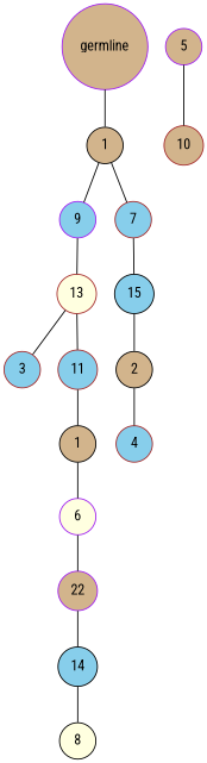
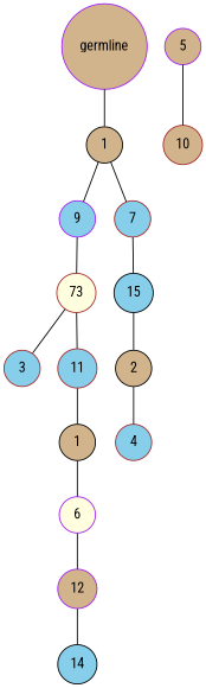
  graph {
    fontname="Roboto Condensed"
    rankdir=UD
    splines=line
    node [color=black fillcolor=tan fontname="Roboto Condensed" shape=circle style=filled]
    edge [fontname="Roboto Condensed"]
    n1 [color=purple label=germline]
    n2 [label=1]
    n3 [color=purple fillcolor=skyblue label=9]
    n4 [color=brown fillcolor=skyblue label=7]
-   n5 [color=brown fillcolor=lightyellow label=13]
+   n5 [color=brown fillcolor=lightyellow label=73]
    n6 [fillcolor=skyblue label=15]
    n7 [color=brown fillcolor=skyblue label=3]
    n8 [color=brown fillcolor=skyblue label=11]
    n9 [label=2]
    n10 [label=1]
    n11 [color=brown fillcolor=skyblue label=4]
    n12 [color=purple label=5]
    n13 [color=brown label=10]
    n14 [color=purple fillcolor=lightyellow label=6]
-   n15 [color=purple label=22]
+   n15 [color=purple label=12]
    n16 [fillcolor=skyblue label=14]
-   n17 [fillcolor=lightyellow label=8]
    n1 -- n2
    n2 -- n3
    n2 -- n4
    n3 -- n5
    n4 -- n6
    n5 -- n7
    n5 -- n8
    n6 -- n9
    n8 -- n10
    n9 -- n11
    n10 -- n14
    n12 -- n13
    n14 -- n15
    n15 -- n16
-   n16 -- n17
  }
